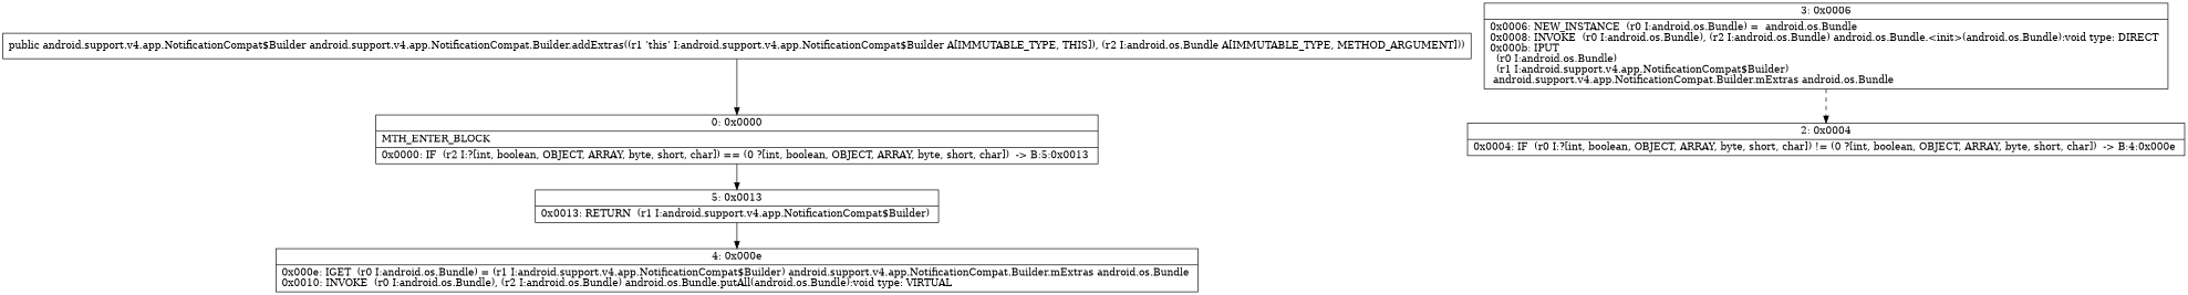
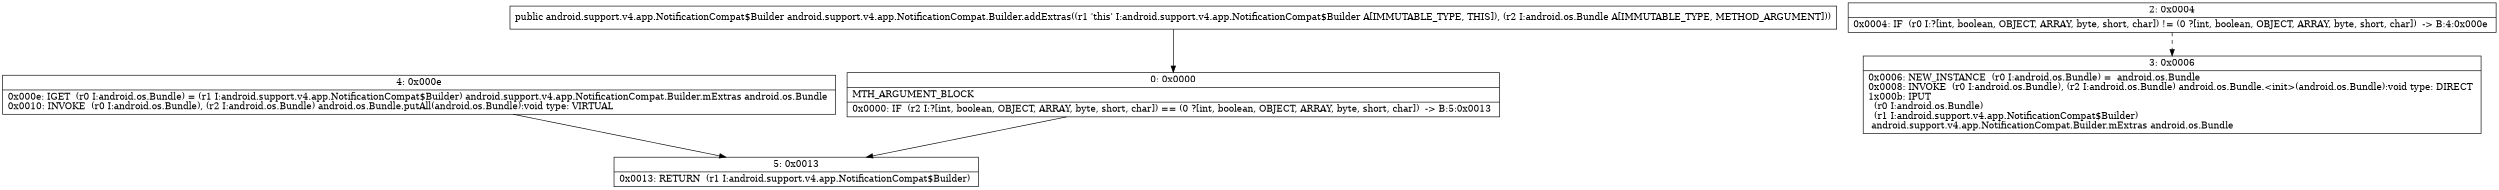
  digraph {
    node [shape=record]
-   n1 [label="{0\:\ 0x0000|MTH_ENTER_BLOCK\l|0x0000: IF  (r2 I:?[int, boolean, OBJECT, ARRAY, byte, short, char]) == (0 ?[int, boolean, OBJECT, ARRAY, byte, short, char])  \-\> B:5:0x0013 \l}"]
+   n1 [label="{0\:\ 0x0000|MTH_ARGUMENT_BLOCK\l|0x0000: IF  (r2 I:?[int, boolean, OBJECT, ARRAY, byte, short, char]) == (0 ?[int, boolean, OBJECT, ARRAY, byte, short, char])  \-\> B:5:0x0013 \l}"]
    n2 [label="{5\:\ 0x0013|0x0013: RETURN  (r1 I:android.support.v4.app.NotificationCompat$Builder) \l}"]
    n3 [label="{2\:\ 0x0004|0x0004: IF  (r0 I:?[int, boolean, OBJECT, ARRAY, byte, short, char]) != (0 ?[int, boolean, OBJECT, ARRAY, byte, short, char])  \-\> B:4:0x000e \l}"]
-   n4 [label="{3\:\ 0x0006|0x0006: NEW_INSTANCE  (r0 I:android.os.Bundle) =  android.os.Bundle \l0x0008: INVOKE  (r0 I:android.os.Bundle), (r2 I:android.os.Bundle) android.os.Bundle.\<init\>(android.os.Bundle):void type: DIRECT \l0x000b: IPUT  \l  (r0 I:android.os.Bundle)\l  (r1 I:android.support.v4.app.NotificationCompat$Builder)\l android.support.v4.app.NotificationCompat.Builder.mExtras android.os.Bundle \l}"]
+   n4 [label="{3\:\ 0x0006|0x0006: NEW_INSTANCE  (r0 I:android.os.Bundle) =  android.os.Bundle \l0x0008: INVOKE  (r0 I:android.os.Bundle), (r2 I:android.os.Bundle) android.os.Bundle.\<init\>(android.os.Bundle):void type: DIRECT \l1x000b: IPUT  \l  (r0 I:android.os.Bundle)\l  (r1 I:android.support.v4.app.NotificationCompat$Builder)\l android.support.v4.app.NotificationCompat.Builder.mExtras android.os.Bundle \l}"]
    n5 [label="{4\:\ 0x000e|0x000e: IGET  (r0 I:android.os.Bundle) = (r1 I:android.support.v4.app.NotificationCompat$Builder) android.support.v4.app.NotificationCompat.Builder.mExtras android.os.Bundle \l0x0010: INVOKE  (r0 I:android.os.Bundle), (r2 I:android.os.Bundle) android.os.Bundle.putAll(android.os.Bundle):void type: VIRTUAL \l}"]
    n6 [label="{public android.support.v4.app.NotificationCompat$Builder android.support.v4.app.NotificationCompat.Builder.addExtras((r1 'this' I:android.support.v4.app.NotificationCompat$Builder A[IMMUTABLE_TYPE, THIS]), (r2 I:android.os.Bundle A[IMMUTABLE_TYPE, METHOD_ARGUMENT])) }"]
    n1 -> n2
-   n4 -> n3 [style=dashed]
-   n2 -> n5
+   n3 -> n4 [style=dashed]
+   n5 -> n2
    n6 -> n1
  }
